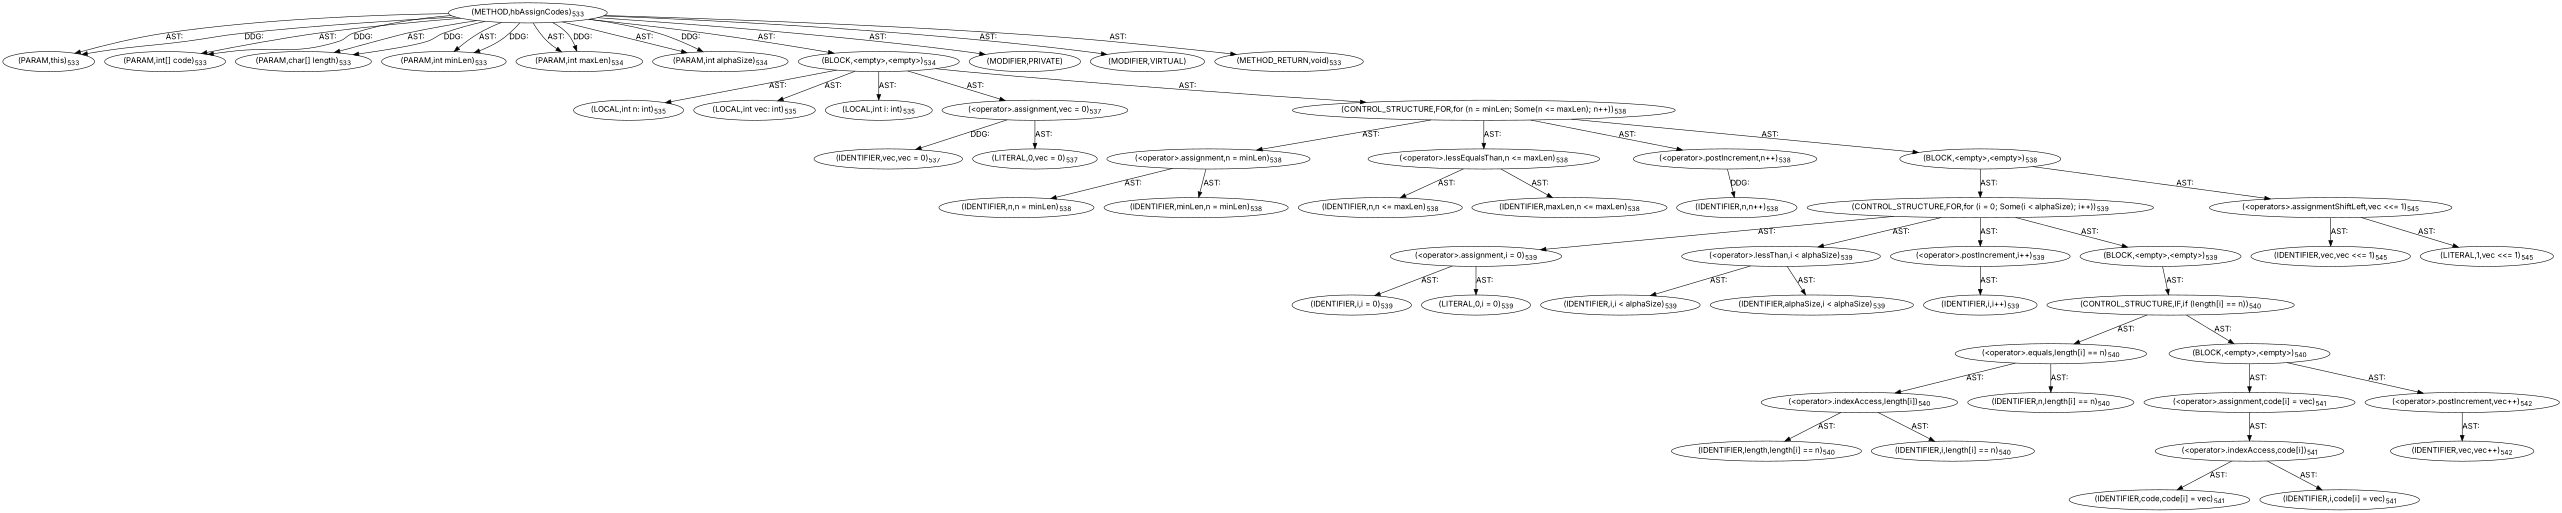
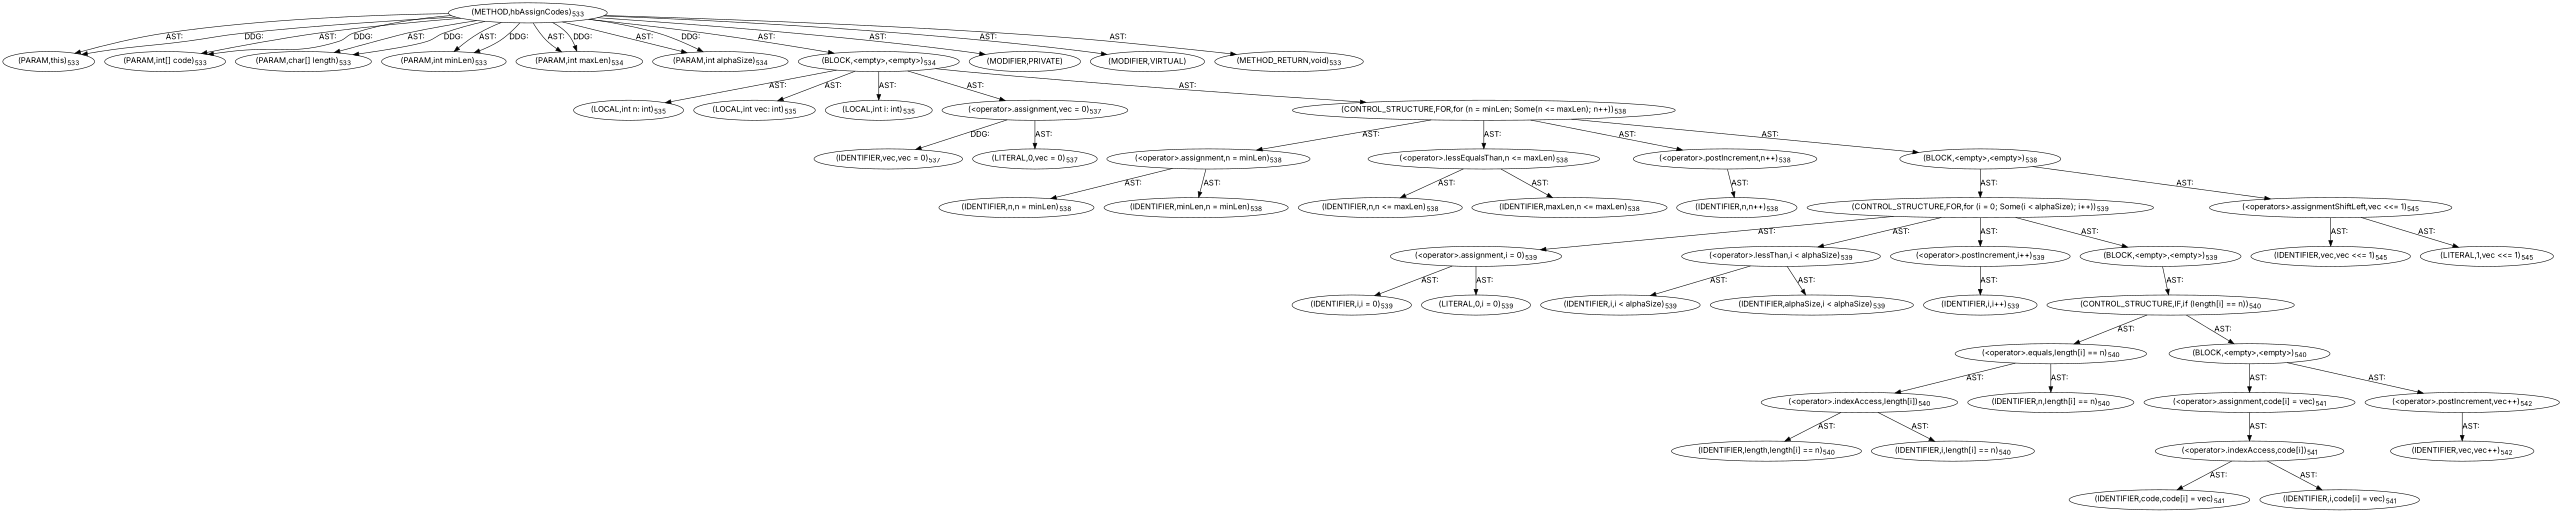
  digraph {
    fontname=Inter
    node [fontname=Inter]
    edge [fontname=Inter]
    n1 [label=<(METHOD,hbAssignCodes)<SUB>533</SUB>>]
    n2 [label=<(PARAM,this)<SUB>533</SUB>>]
    n3 [label=<(PARAM,int[] code)<SUB>533</SUB>>]
    n4 [label=<(PARAM,char[] length)<SUB>533</SUB>>]
    n5 [label=<(PARAM,int minLen)<SUB>533</SUB>>]
    n6 [label=<(PARAM,int maxLen)<SUB>534</SUB>>]
    n7 [label=<(PARAM,int alphaSize)<SUB>534</SUB>>]
    n8 [label=<(BLOCK,&lt;empty&gt;,&lt;empty&gt;)<SUB>534</SUB>>]
    n9 [label=<(MODIFIER,PRIVATE)>]
    n10 [label=<(MODIFIER,VIRTUAL)>]
    n11 [label=<(METHOD_RETURN,void)<SUB>533</SUB>>]
    n12 [label=<(LOCAL,int n: int)<SUB>535</SUB>>]
    n13 [label=<(LOCAL,int vec: int)<SUB>535</SUB>>]
    n14 [label=<(LOCAL,int i: int)<SUB>535</SUB>>]
    n15 [label=<(&lt;operator&gt;.assignment,vec = 0)<SUB>537</SUB>>]
    n16 [label=<(CONTROL_STRUCTURE,FOR,for (n = minLen; Some(n &lt;= maxLen); n++))<SUB>538</SUB>>]
    n17 [label=<(IDENTIFIER,vec,vec = 0)<SUB>537</SUB>>]
    n18 [label=<(LITERAL,0,vec = 0)<SUB>537</SUB>>]
    n19 [label=<(&lt;operator&gt;.assignment,n = minLen)<SUB>538</SUB>>]
    n20 [label=<(&lt;operator&gt;.lessEqualsThan,n &lt;= maxLen)<SUB>538</SUB>>]
    n21 [label=<(&lt;operator&gt;.postIncrement,n++)<SUB>538</SUB>>]
    n22 [label=<(BLOCK,&lt;empty&gt;,&lt;empty&gt;)<SUB>538</SUB>>]
    n23 [label=<(IDENTIFIER,n,n = minLen)<SUB>538</SUB>>]
    n24 [label=<(IDENTIFIER,minLen,n = minLen)<SUB>538</SUB>>]
    n25 [label=<(IDENTIFIER,n,n &lt;= maxLen)<SUB>538</SUB>>]
    n26 [label=<(IDENTIFIER,maxLen,n &lt;= maxLen)<SUB>538</SUB>>]
    n27 [label=<(IDENTIFIER,n,n++)<SUB>538</SUB>>]
    n28 [label=<(CONTROL_STRUCTURE,FOR,for (i = 0; Some(i &lt; alphaSize); i++))<SUB>539</SUB>>]
    n29 [label=<(&lt;operators&gt;.assignmentShiftLeft,vec &lt;&lt;= 1)<SUB>545</SUB>>]
    n30 [label=<(&lt;operator&gt;.assignment,i = 0)<SUB>539</SUB>>]
    n31 [label=<(&lt;operator&gt;.lessThan,i &lt; alphaSize)<SUB>539</SUB>>]
    n32 [label=<(&lt;operator&gt;.postIncrement,i++)<SUB>539</SUB>>]
    n33 [label=<(BLOCK,&lt;empty&gt;,&lt;empty&gt;)<SUB>539</SUB>>]
    n34 [label=<(IDENTIFIER,vec,vec &lt;&lt;= 1)<SUB>545</SUB>>]
    n35 [label=<(LITERAL,1,vec &lt;&lt;= 1)<SUB>545</SUB>>]
    n36 [label=<(IDENTIFIER,i,i = 0)<SUB>539</SUB>>]
    n37 [label=<(LITERAL,0,i = 0)<SUB>539</SUB>>]
    n38 [label=<(IDENTIFIER,i,i &lt; alphaSize)<SUB>539</SUB>>]
    n39 [label=<(IDENTIFIER,alphaSize,i &lt; alphaSize)<SUB>539</SUB>>]
    n40 [label=<(IDENTIFIER,i,i++)<SUB>539</SUB>>]
    n41 [label=<(CONTROL_STRUCTURE,IF,if (length[i] == n))<SUB>540</SUB>>]
    n42 [label=<(&lt;operator&gt;.equals,length[i] == n)<SUB>540</SUB>>]
    n43 [label=<(BLOCK,&lt;empty&gt;,&lt;empty&gt;)<SUB>540</SUB>>]
    n44 [label=<(&lt;operator&gt;.indexAccess,length[i])<SUB>540</SUB>>]
    n45 [label=<(IDENTIFIER,n,length[i] == n)<SUB>540</SUB>>]
    n46 [label=<(&lt;operator&gt;.assignment,code[i] = vec)<SUB>541</SUB>>]
    n47 [label=<(&lt;operator&gt;.postIncrement,vec++)<SUB>542</SUB>>]
    n48 [label=<(IDENTIFIER,length,length[i] == n)<SUB>540</SUB>>]
    n49 [label=<(IDENTIFIER,i,length[i] == n)<SUB>540</SUB>>]
    n50 [label=<(&lt;operator&gt;.indexAccess,code[i])<SUB>541</SUB>>]
    n51 [label=<(IDENTIFIER,vec,vec++)<SUB>542</SUB>>]
    n52 [label=<(IDENTIFIER,code,code[i] = vec)<SUB>541</SUB>>]
    n53 [label=<(IDENTIFIER,i,code[i] = vec)<SUB>541</SUB>>]
    n1 -> n2 [label="AST: "]
    n1 -> n2 [label="DDG: "]
    n1 -> n3 [label="AST: "]
    n1 -> n3 [label="DDG: "]
    n1 -> n4 [label="AST: "]
    n1 -> n4 [label="DDG: "]
    n1 -> n5 [label="AST: "]
    n1 -> n5 [label="DDG: "]
    n1 -> n6 [label="AST: "]
    n1 -> n6 [label="DDG: "]
    n1 -> n7 [label="AST: "]
    n1 -> n7 [label="DDG: "]
    n1 -> n8 [label="AST: "]
    n1 -> n9 [label="AST: "]
    n1 -> n10 [label="AST: "]
    n1 -> n11 [label="AST: "]
    n8 -> n12 [label="AST: "]
    n8 -> n13 [label="AST: "]
    n8 -> n14 [label="AST: "]
    n8 -> n15 [label="AST: "]
    n8 -> n16 [label="AST: "]
    n15 -> n17 [label="DDG: "]
    n15 -> n18 [label="AST: "]
    n16 -> n19 [label="AST: "]
    n16 -> n20 [label="AST: "]
    n16 -> n21 [label="AST: "]
    n16 -> n22 [label="AST: "]
    n19 -> n23 [label="AST: "]
    n19 -> n24 [label="AST: "]
    n20 -> n25 [label="AST: "]
    n20 -> n26 [label="AST: "]
-   n21 -> n27 [label="DDG: "]
+   n21 -> n27 [label="AST: "]
    n22 -> n28 [label="AST: "]
    n22 -> n29 [label="AST: "]
    n28 -> n30 [label="AST: "]
    n28 -> n31 [label="AST: "]
    n28 -> n32 [label="AST: "]
    n28 -> n33 [label="AST: "]
    n29 -> n34 [label="AST: "]
    n29 -> n35 [label="AST: "]
    n30 -> n36 [label="AST: "]
    n30 -> n37 [label="AST: "]
    n31 -> n38 [label="AST: "]
    n31 -> n39 [label="AST: "]
    n32 -> n40 [label="AST: "]
    n33 -> n41 [label="AST: "]
    n41 -> n42 [label="AST: "]
    n41 -> n43 [label="AST: "]
    n42 -> n44 [label="AST: "]
    n42 -> n45 [label="AST: "]
    n43 -> n46 [label="AST: "]
    n43 -> n47 [label="AST: "]
    n44 -> n48 [label="AST: "]
    n44 -> n49 [label="AST: "]
    n46 -> n50 [label="AST: "]
    n47 -> n51 [label="AST: "]
    n50 -> n52 [label="AST: "]
    n50 -> n53 [label="AST: "]
  }
